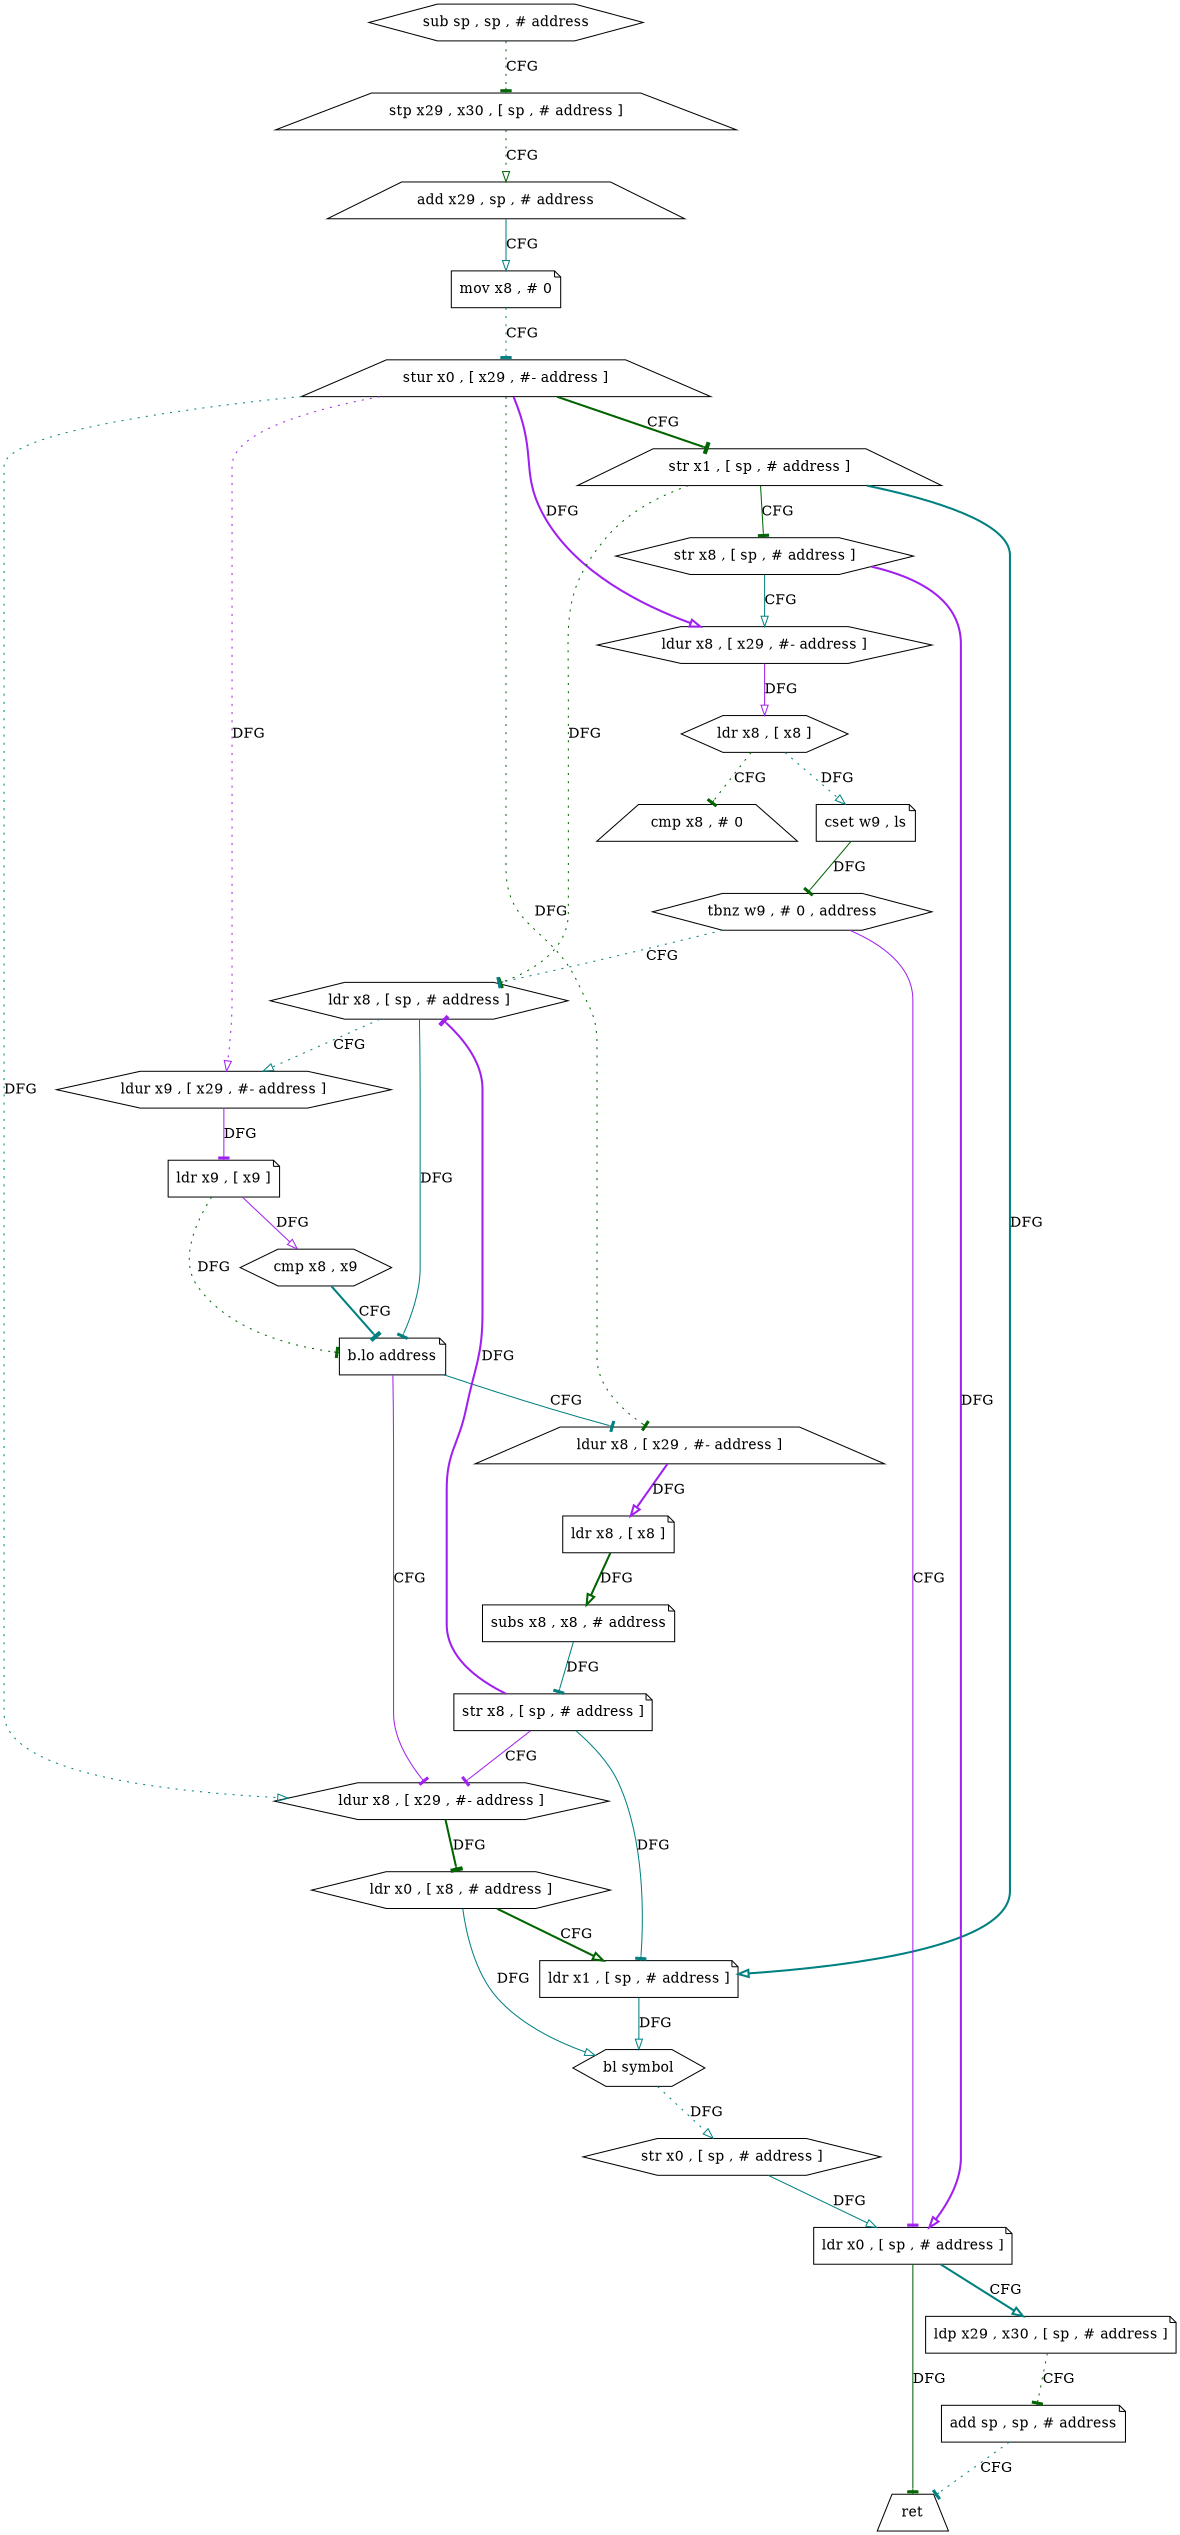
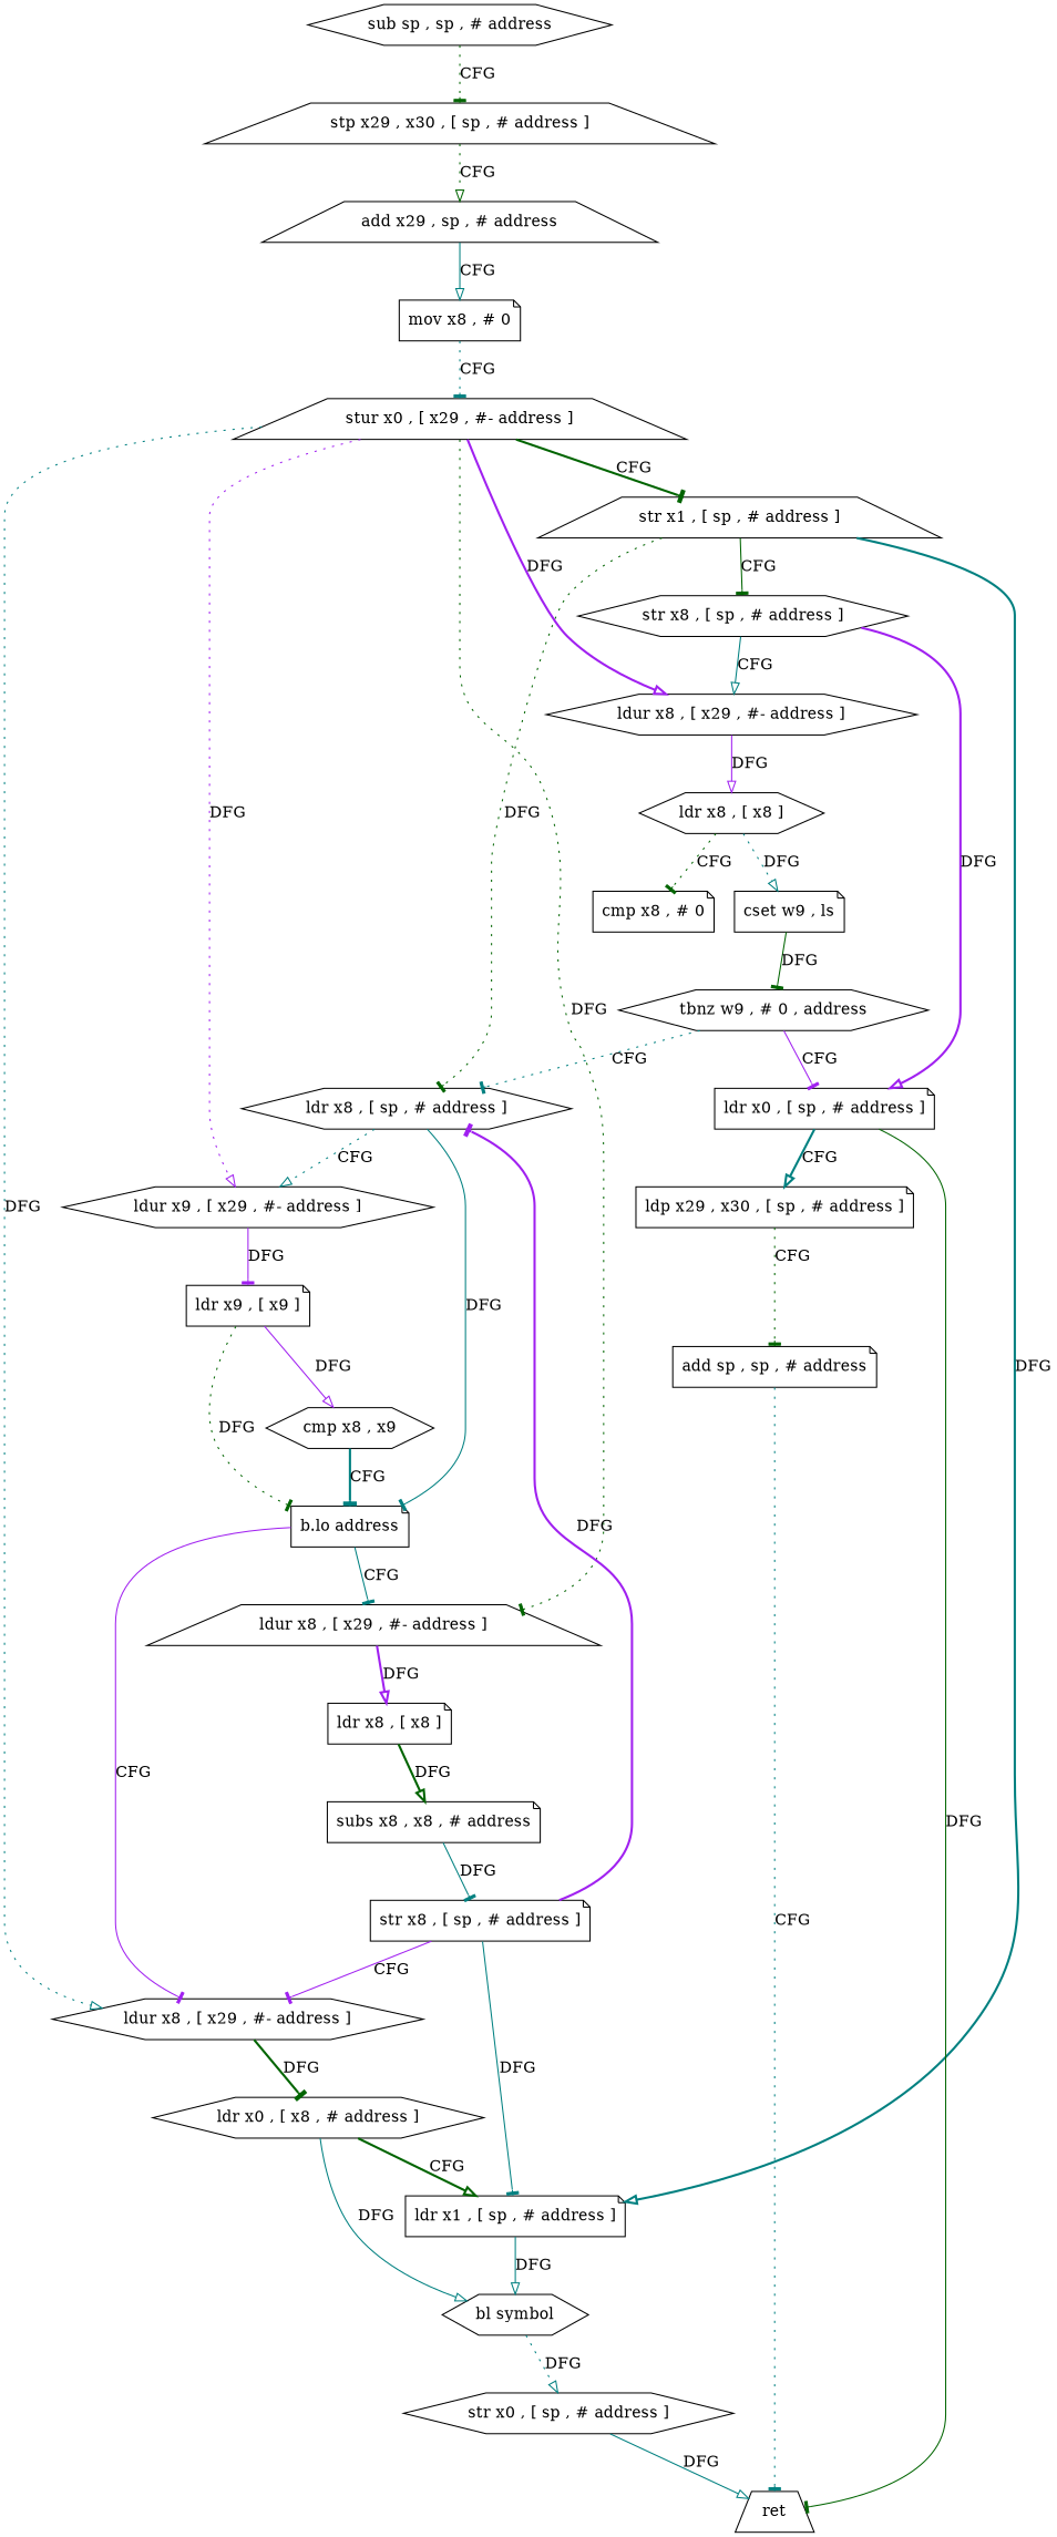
  digraph {
    node [shape=hexagon]
    edge [arrowhead=tee color=teal style=solid]
    n1 [label="sub sp , sp , # address"]
    n2 [label="stp x29 , x30 , [ sp , # address ]" shape=trapezium]
    n3 [label="add x29 , sp , # address" shape=trapezium]
    n4 [label="mov x8 , # 0" shape=note]
    n5 [label="stur x0 , [ x29 , #- address ]" shape=trapezium]
    n6 [label="str x1 , [ sp , # address ]" shape=trapezium]
    n7 [label="ldur x8 , [ x29 , #- address ]"]
    n8 [label="ldur x9 , [ x29 , #- address ]"]
    n9 [label="ldur x8 , [ x29 , #- address ]"]
    n10 [label="ldur x8 , [ x29 , #- address ]" shape=trapezium]
    n11 [label="str x8 , [ sp , # address ]"]
    n12 [label="ldr x8 , [ sp , # address ]"]
    n13 [label="ldr x1 , [ sp , # address ]" shape=note]
    n14 [label="ldr x8 , [ x8 ]"]
    n15 [label="ldr x9 , [ x9 ]" shape=note]
    n16 [label="ldr x0 , [ x8 , # address ]"]
    n17 [label="ldr x8 , [ x8 ]" shape=note]
    n18 [label="ldr x0 , [ sp , # address ]" shape=note]
    n19 [label="b.lo address" shape=note]
    n20 [label="bl symbol"]
    n21 [label="ldp x29 , x30 , [ sp , # address ]" shape=note]
    n22 [label=ret shape=trapezium]
-   n23 [label="cmp x8 , # 0" shape=trapezium]
+   n23 [label="cmp x8 , # 0" shape=note]
    n24 [label="cset w9 , ls" shape=note]
    n25 [label="tbnz w9 , # 0 , address"]
    n26 [label="add sp , sp , # address" shape=note]
    n27 [label="cmp x8 , x9"]
    n28 [label="subs x8 , x8 , # address" shape=note]
    n29 [label="str x0 , [ sp , # address ]"]
    n30 [label="str x8 , [ sp , # address ]" shape=note]
    n1 -> n2 [color=darkgreen label=CFG style=dotted]
    n2 -> n3 [arrowhead=onormal color=darkgreen label=CFG style=dotted]
    n3 -> n4 [arrowhead=onormal label=CFG]
    n4 -> n5 [label=CFG style=dotted]
    n5 -> n6 [color=darkgreen label=CFG style=bold]
    n5 -> n7 [arrowhead=onormal color=purple label=DFG style=bold]
    n5 -> n8 [arrowhead=onormal color=purple label=DFG style=dotted]
    n5 -> n9 [arrowhead=onormal label=DFG style=dotted]
    n5 -> n10 [color=darkgreen label=DFG style=dotted]
    n6 -> n11 [color=darkgreen label=CFG]
    n6 -> n12 [color=darkgreen label=DFG style=dotted]
    n6 -> n13 [arrowhead=onormal label=DFG style=bold]
    n7 -> n14 [arrowhead=onormal color=purple label=DFG]
    n8 -> n15 [color=purple label=DFG]
    n9 -> n16 [color=darkgreen label=DFG style=bold]
    n10 -> n17 [arrowhead=onormal color=purple label=DFG style=bold]
    n11 -> n7 [arrowhead=onormal label=CFG]
    n11 -> n18 [arrowhead=onormal color=purple label=DFG style=bold]
    n12 -> n8 [arrowhead=onormal label=CFG style=dotted]
    n12 -> n19 [label=DFG]
    n13 -> n20 [arrowhead=onormal label=DFG]
    n14 -> n23 [color=darkgreen label=CFG style=dotted]
    n14 -> n24 [arrowhead=onormal label=DFG style=dotted]
    n15 -> n19 [color=darkgreen label=DFG style=dotted]
    n15 -> n27 [arrowhead=onormal color=purple label=DFG]
    n16 -> n13 [arrowhead=onormal color=darkgreen label=CFG style=bold]
    n16 -> n20 [arrowhead=onormal label=DFG]
    n17 -> n28 [arrowhead=onormal color=darkgreen label=DFG style=bold]
    n18 -> n21 [arrowhead=onormal label=CFG style=bold]
    n18 -> n22 [color=darkgreen label=DFG]
    n19 -> n9 [color=purple label=CFG]
    n19 -> n10 [label=CFG]
    n20 -> n29 [arrowhead=onormal label=DFG style=dotted]
    n21 -> n26 [color=darkgreen label=CFG style=dotted]
    n24 -> n25 [color=darkgreen label=DFG]
    n25 -> n12 [label=CFG style=dotted]
    n25 -> n18 [color=purple label=CFG]
    n26 -> n22 [label=CFG style=dotted]
    n27 -> n19 [label=CFG style=bold]
    n28 -> n30 [label=DFG]
-   n29 -> n18 [arrowhead=onormal label=DFG]
+   n29 -> n22 [arrowhead=onormal label=DFG]
    n30 -> n9 [color=purple label=CFG]
    n30 -> n12 [color=purple label=DFG style=bold]
    n30 -> n13 [label=DFG]
  }
